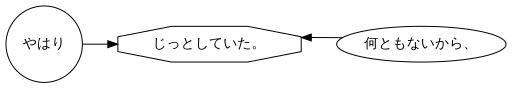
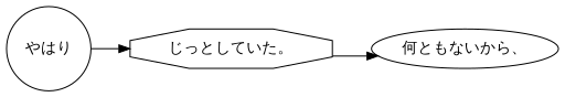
  digraph {
    rankdir=LR
    node [color=black]
    n1 [label="やはり" shape=circle]
    n2 [label="じっとしていた。" shape=octagon]
    n3 [label="何ともないから、" shape=ellipse]
    n1 -> n2
-   n3 -> n2
+   n2 -> n3
  }
